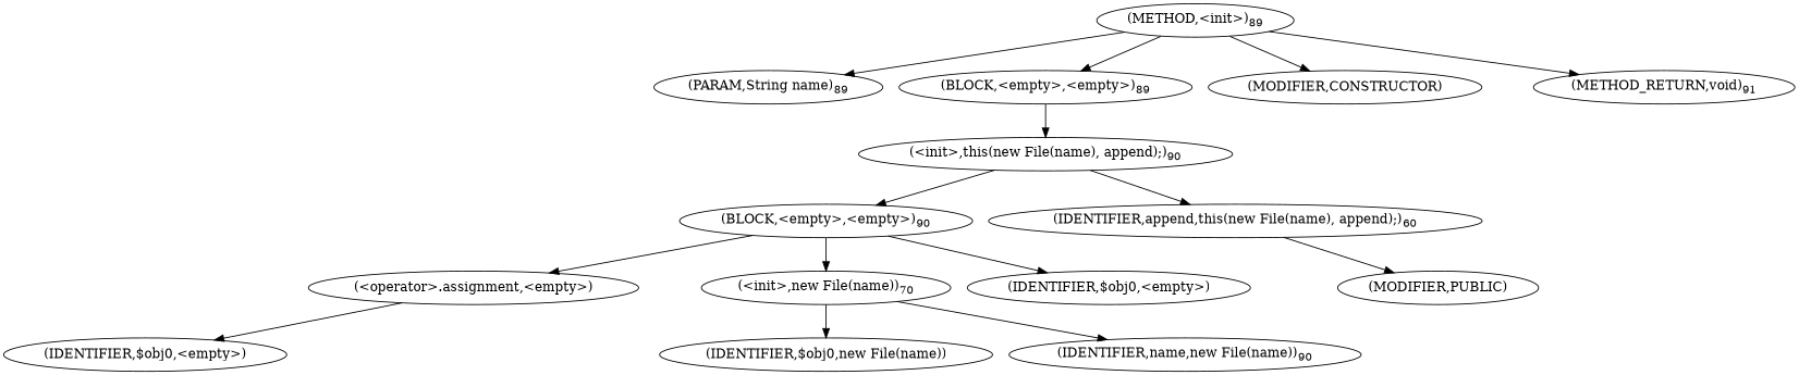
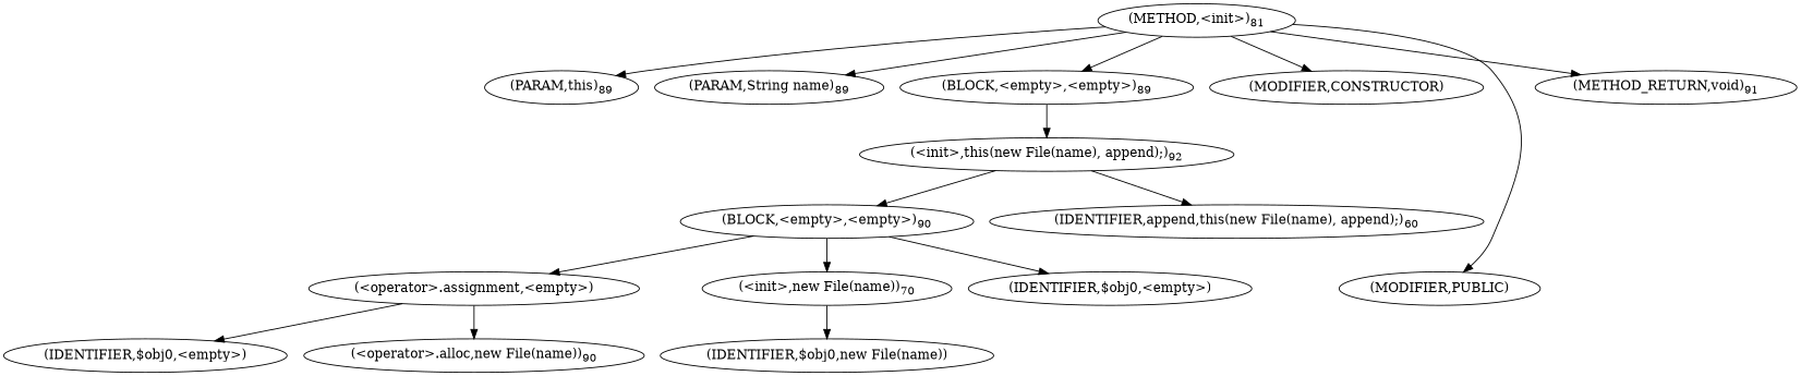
  digraph {
-   n1 [label=<(METHOD,&lt;init&gt;)<SUB>89</SUB>>]
+   n1 [label=<(METHOD,&lt;init&gt;)<SUB>81</SUB>>]
+   n2 [label=<(PARAM,this)<SUB>89</SUB>>]
    n3 [label=<(PARAM,String name)<SUB>89</SUB>>]
    n4 [label=<(BLOCK,&lt;empty&gt;,&lt;empty&gt;)<SUB>89</SUB>>]
    n5 [label=<(MODIFIER,CONSTRUCTOR)>]
    n6 [label=<(MODIFIER,PUBLIC)>]
    n7 [label=<(METHOD_RETURN,void)<SUB>91</SUB>>]
-   n8 [label=<(&lt;init&gt;,this(new File(name), append);)<SUB>90</SUB>>]
+   n8 [label=<(&lt;init&gt;,this(new File(name), append);)<SUB>92</SUB>>]
    n9 [label=<(BLOCK,&lt;empty&gt;,&lt;empty&gt;)<SUB>90</SUB>>]
    n10 [label=<(IDENTIFIER,append,this(new File(name), append);)<SUB>60</SUB>>]
    n11 [label=<(&lt;operator&gt;.assignment,&lt;empty&gt;)>]
    n12 [label=<(&lt;init&gt;,new File(name))<SUB>70</SUB>>]
    n13 [label=<(IDENTIFIER,$obj0,&lt;empty&gt;)>]
    n14 [label=<(IDENTIFIER,$obj0,&lt;empty&gt;)>]
+   n15 [label=<(&lt;operator&gt;.alloc,new File(name))<SUB>90</SUB>>]
    n16 [label=<(IDENTIFIER,$obj0,new File(name))>]
-   n17 [label=<(IDENTIFIER,name,new File(name))<SUB>90</SUB>>]
+   n1 -> n2
    n1 -> n3
    n1 -> n4
    n1 -> n5
-   n10 -> n6
+   n1 -> n6
    n1 -> n7
    n4 -> n8
    n8 -> n9
    n8 -> n10
    n9 -> n11
    n9 -> n12
    n9 -> n13
    n11 -> n14
+   n11 -> n15
    n12 -> n16
-   n12 -> n17
  }
